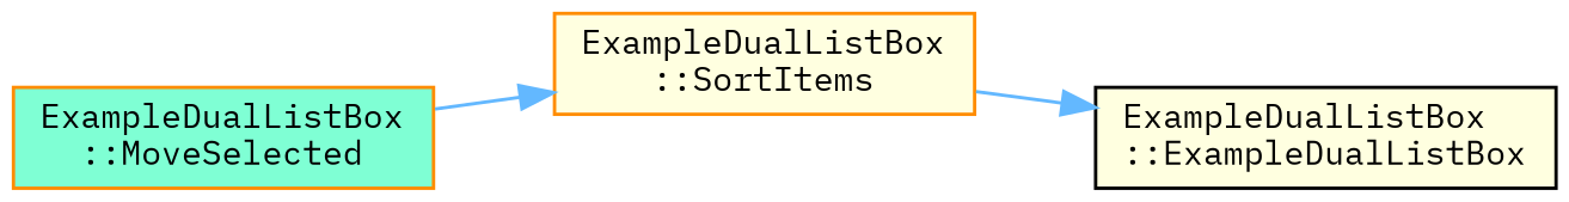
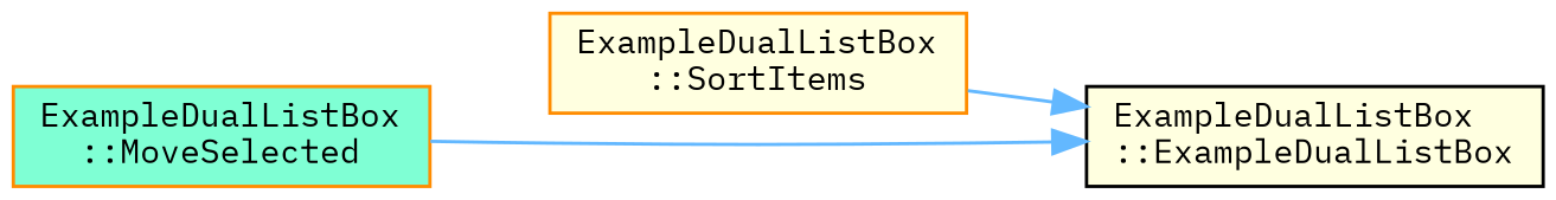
  digraph {
    fontname="IBM Plex Mono"
    rankdir=LR
    node [color=darkorange fillcolor=lightyellow fontname="IBM Plex Mono" fontsize=10 shape=box style=filled]
    edge [arrowhead=normal color=steelblue1 fontname="IBM Plex Mono" fontsize=10 labelfontname=Helvetica labelfontsize=10 style=solid]
    n1 [fillcolor=aquamarine fontcolor=black height=0.2 label="ExampleDualListBox\l::MoveSelected" width=0.4]
    n2 [height=0.2 label="ExampleDualListBox\l::SortItems" width=0.4]
    n3 [color=black height=0.2 label="ExampleDualListBox\l::ExampleDualListBox" width=0.4]
-   n1 -> n2
+   n1 -> n3
    n2 -> n3
  }
